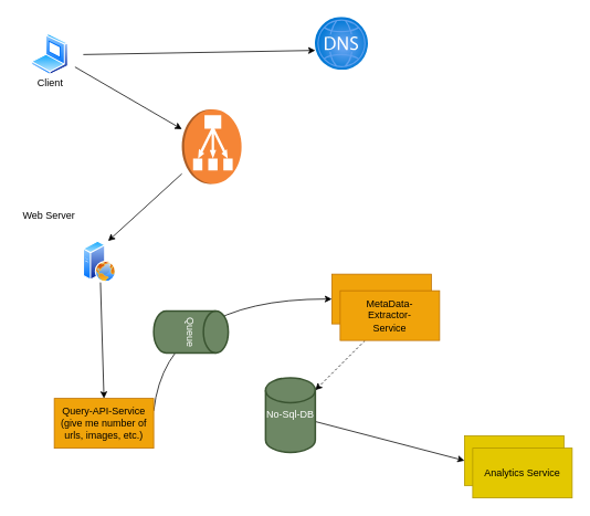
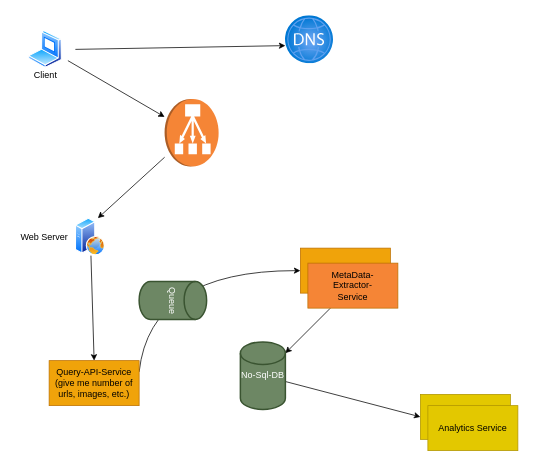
  <mxCell id="0" />
  <mxCell id="1" parent="0" />
  <mxCell id="2" style="edgeStyle=none;html=1;" parent="1" target="4" edge="1"><mxGeometry relative="1" as="geometry"><mxPoint x="90" y="80" as="sourcePoint" /></mxGeometry></mxCell>
  <mxCell id="3" value="" style="edgeStyle=none;html=1;" parent="1" source="4" edge="1"><mxGeometry relative="1" as="geometry"><mxPoint x="130" y="290" as="targetPoint" /></mxGeometry></mxCell>
  <mxCell id="4" value="" style="outlineConnect=0;dashed=0;verticalLabelPosition=bottom;verticalAlign=top;align=center;html=1;shape=mxgraph.aws3.classic_load_balancer;fillColor=#F58536;gradientColor=none;rotation=90;" parent="1" vertex="1"><mxGeometry x="210" y="140" width="90" height="72" as="geometry" /></mxCell>
  <mxCell id="5" value="" style="edgeStyle=none;html=1;fontColor=#black;" parent="1" source="6" edge="1"><mxGeometry relative="1" as="geometry"><mxPoint x="125" y="480" as="targetPoint" /></mxGeometry></mxCell>
  <mxCell id="6" value="" style="aspect=fixed;perimeter=ellipsePerimeter;html=1;align=center;shadow=0;dashed=0;spacingTop=3;image;image=img/lib/active_directory/web_server.svg;direction=east;" parent="1" vertex="1"><mxGeometry x="100" y="290" width="40" height="50" as="geometry" /></mxCell>
- <mxCell id="7" value="Web Server&amp;nbsp;" style="text;html=1;align=center;verticalAlign=middle;resizable=0;points=[];autosize=1;strokeColor=none;fillColor=none;" parent="1" vertex="1"><mxGeometry x="20" y="250" width="80" height="20" as="geometry" /></mxCell>
+ <mxCell id="7" value="Web Server&amp;nbsp;" style="text;html=1;align=center;verticalAlign=middle;resizable=0;points=[];autosize=1;strokeColor=none;fillColor=none;" parent="1" vertex="1"><mxGeometry x="20" y="305" width="80" height="20" as="geometry" /></mxCell>
  <mxCell id="8" style="edgeStyle=none;html=1;" parent="1" edge="1"><mxGeometry relative="1" as="geometry"><mxPoint x="380" y="60" as="targetPoint" /><mxPoint x="100" y="65" as="sourcePoint" /></mxGeometry></mxCell>
  <mxCell id="9" value="" style="aspect=fixed;perimeter=ellipsePerimeter;html=1;align=center;shadow=0;dashed=0;spacingTop=3;image;image=img/lib/active_directory/laptop_client.svg;" parent="1" vertex="1"><mxGeometry x="37.5" y="40" width="45" height="50" as="geometry" /></mxCell>
  <mxCell id="10" value="Client" style="text;html=1;align=center;verticalAlign=middle;resizable=0;points=[];autosize=1;strokeColor=none;fillColor=none;" parent="1" vertex="1"><mxGeometry x="35" y="90" width="50" height="20" as="geometry" /></mxCell>
  <mxCell id="11" value="" style="rounded=0;whiteSpace=wrap;html=1;fillColor=#f0a30a;fontColor=#000000;strokeColor=#BD7000;" parent="1" vertex="1"><mxGeometry x="400" y="330" width="120" height="60" as="geometry" /></mxCell>
- <mxCell id="12" style="edgeStyle=none;html=1;fontColor=#FF8000;dashed=1;" parent="1" source="13" target="15" edge="1"><mxGeometry relative="1" as="geometry" /></mxCell>
- <mxCell id="13" value="MetaData-&lt;br&gt;Extractor-&lt;br&gt;Service" style="rounded=0;whiteSpace=wrap;html=1;fillColor=#f0a30a;fontColor=#000000;strokeColor=#BD7000;" parent="1" vertex="1"><mxGeometry x="410" y="350" width="120" height="60" as="geometry" /></mxCell>
+ <mxCell id="12" style="edgeStyle=none;html=1;fontColor=#FF8000;" parent="1" source="13" target="15" edge="1"><mxGeometry relative="1" as="geometry" /></mxCell>
+ <mxCell id="13" value="MetaData-&lt;br&gt;Extractor-&lt;br&gt;Service" style="rounded=0;whiteSpace=wrap;html=1;fillColor=#f58536;fontColor=#000000;strokeColor=#BD7000;" parent="1" vertex="1"><mxGeometry x="410" y="350" width="120" height="60" as="geometry" /></mxCell>
  <mxCell id="14" value="" style="edgeStyle=none;html=1;fontColor=#FFFFFF;" parent="1" source="15" edge="1"><mxGeometry relative="1" as="geometry"><mxPoint x="560" y="555" as="targetPoint" /></mxGeometry></mxCell>
  <mxCell id="15" value="No-Sql-DB" style="strokeWidth=2;html=1;shape=mxgraph.flowchart.database;whiteSpace=wrap;fillColor=#6d8764;fontColor=#ffffff;strokeColor=#3A5431;" parent="1" vertex="1"><mxGeometry x="320" y="455" width="60" height="90" as="geometry" /></mxCell>
  <mxCell id="16" value="" style="curved=1;endArrow=classic;html=1;fontColor=#FF8000;entryX=0;entryY=0.5;entryDx=0;entryDy=0;exitX=1;exitY=0.25;exitDx=0;exitDy=0;startArrow=none;" parent="1" source="17" target="11" edge="1"><mxGeometry width="50" height="50" relative="1" as="geometry"><mxPoint x="185" y="489" as="sourcePoint" /><mxPoint x="250" y="360" as="targetPoint" /><Array as="points"><mxPoint x="200" y="360" /></Array></mxGeometry></mxCell>
  <mxCell id="17" value="Query-API-Service&lt;br&gt;(give me number of urls, images, etc.)" style="rounded=0;whiteSpace=wrap;html=1;fillColor=#f0a30a;fontColor=#000000;strokeColor=#BD7000;" parent="1" vertex="1"><mxGeometry x="65" y="480" width="120" height="60" as="geometry" /></mxCell>
  <mxCell id="18" value="Queue" style="strokeWidth=2;html=1;shape=mxgraph.flowchart.database;whiteSpace=wrap;fillColor=#6d8764;fontColor=#ffffff;strokeColor=#3A5431;rotation=90;" parent="1" vertex="1"><mxGeometry x="204.69" y="354.69" width="50.63" height="90" as="geometry" /></mxCell>
  <mxCell id="19" value="" style="rounded=0;whiteSpace=wrap;html=1;labelBackgroundColor=none;fontColor=#000000;fillColor=#e3c800;strokeColor=#B09500;" parent="1" vertex="1"><mxGeometry x="560" y="525" width="120" height="60" as="geometry" /></mxCell>
  <mxCell id="20" value="Analytics Service" style="rounded=0;whiteSpace=wrap;html=1;labelBackgroundColor=none;fontColor=#000000;fillColor=#e3c800;strokeColor=#B09500;" parent="1" vertex="1"><mxGeometry x="570" y="540" width="120" height="60" as="geometry" /></mxCell>
  <mxCell id="21" value="" style="aspect=fixed;html=1;points=[];align=center;image;fontSize=12;image=img/lib/azure2/networking/DNS_Zones.svg;" parent="1" vertex="1"><mxGeometry x="380" y="20" width="64" height="64" as="geometry" /></mxCell>
